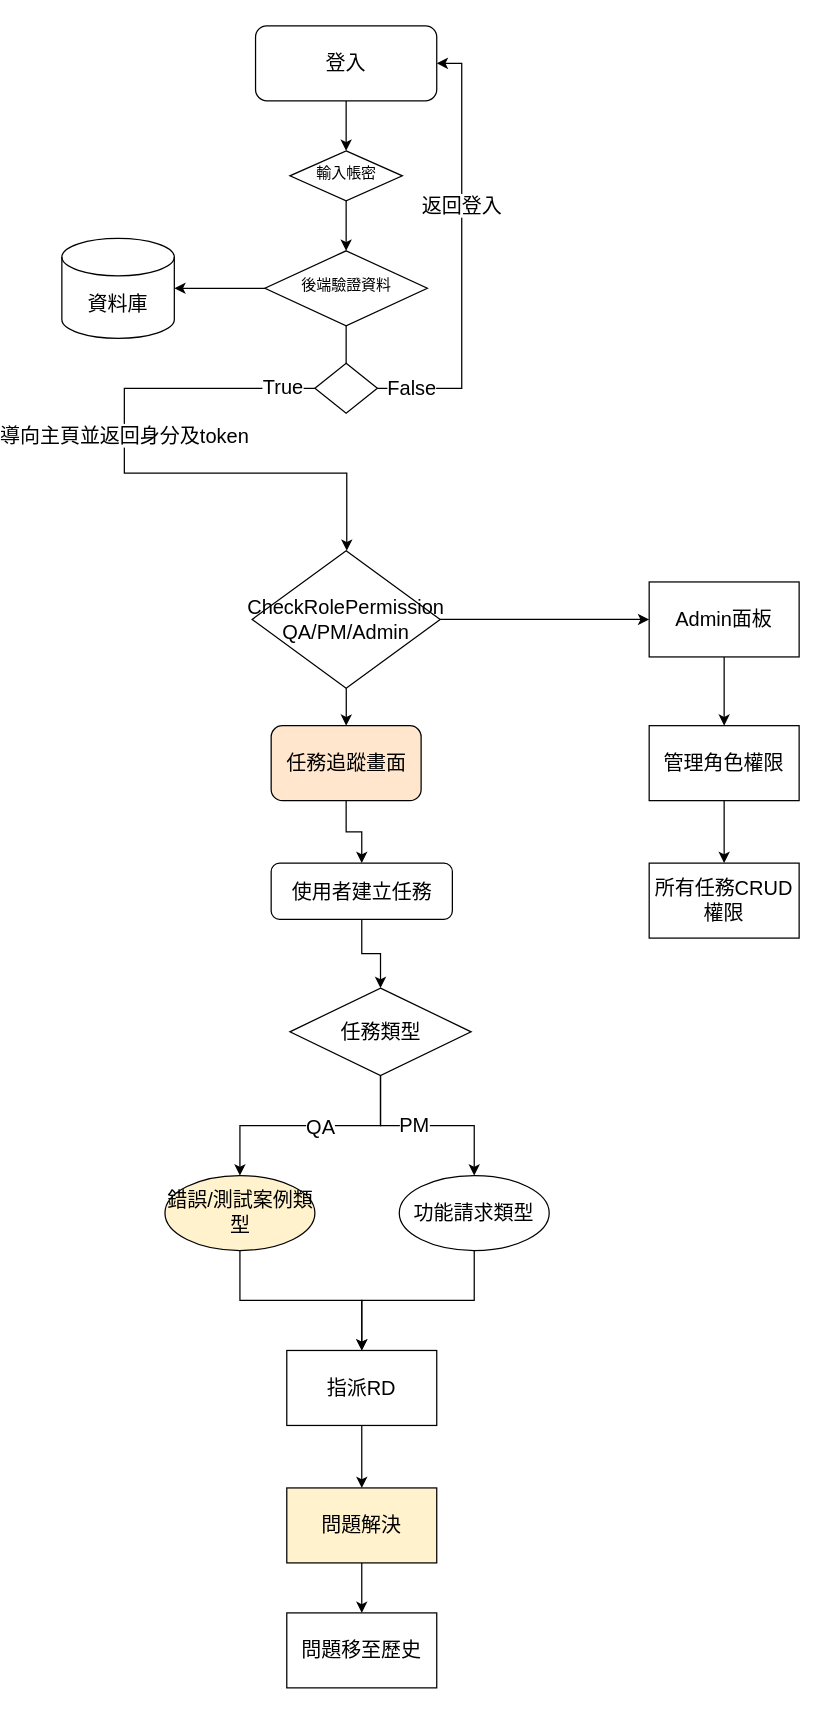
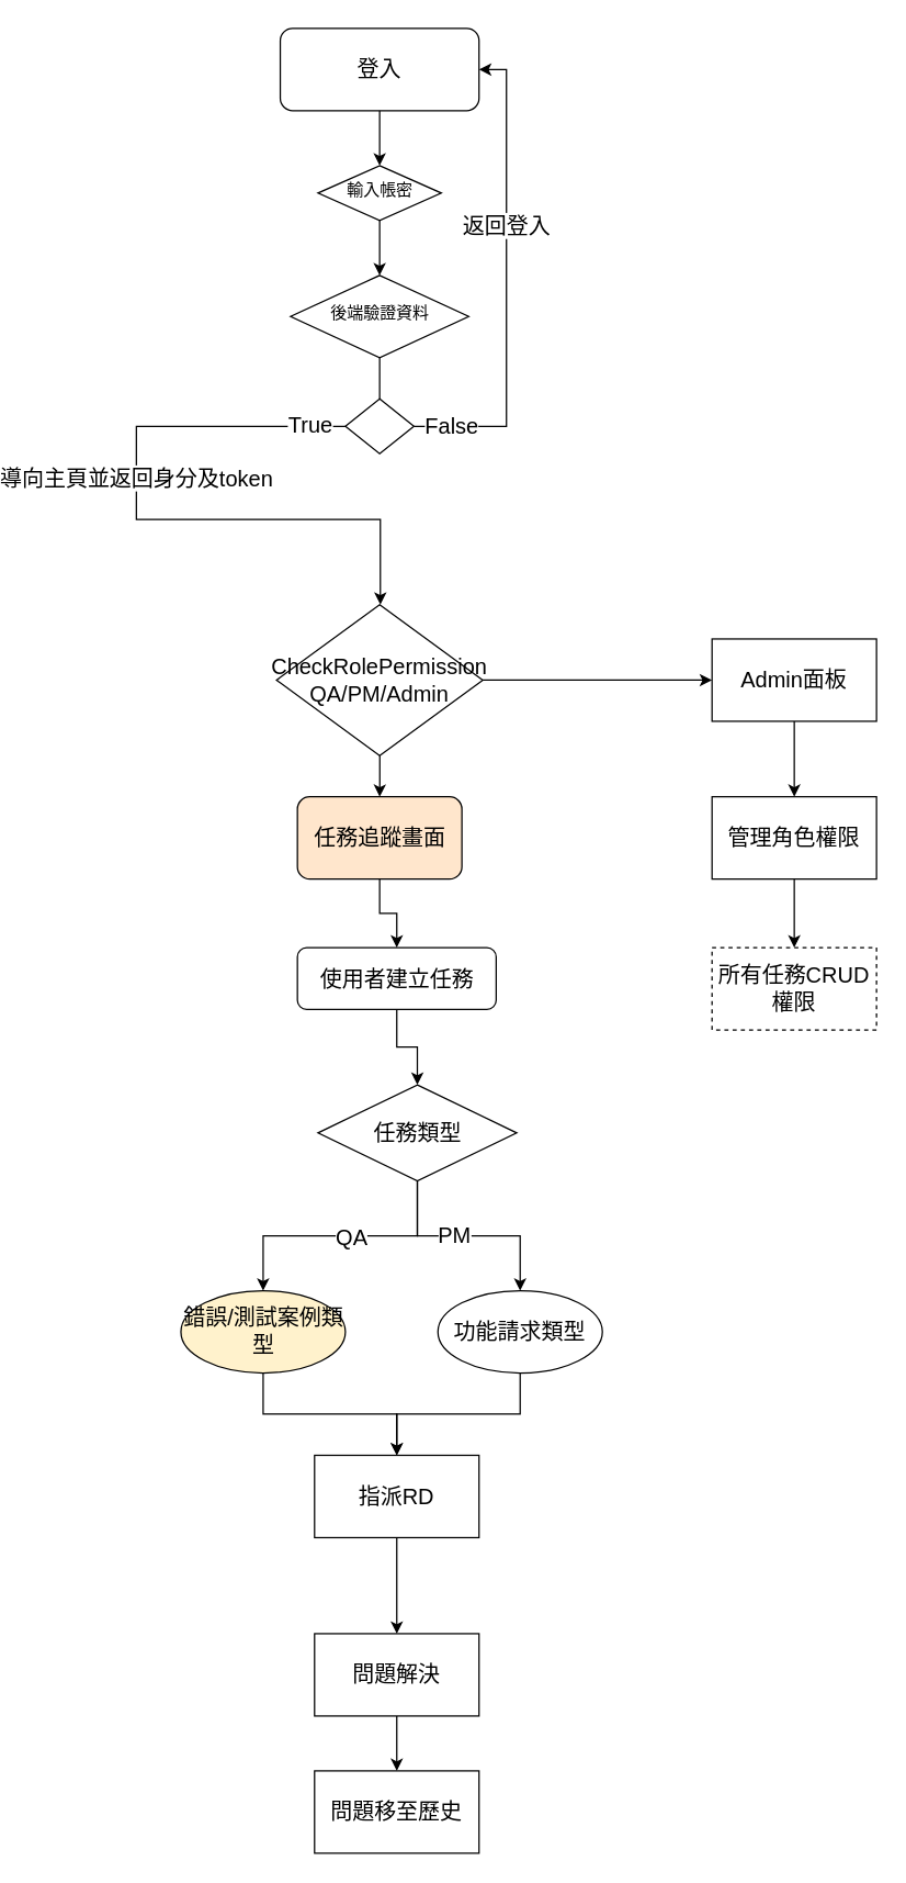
  <mxCell id="0" />
  <mxCell id="1" parent="0" />
  <mxCell id="2" value="" style="edgeStyle=orthogonalEdgeStyle;rounded=0;orthogonalLoop=1;jettySize=auto;html=1;fontSize=16;" parent="1" source="3" target="5" edge="1"><mxGeometry relative="1" as="geometry" /></mxCell>
  <mxCell id="3" value="&lt;font style=&quot;font-size: 16px&quot;&gt;登入&lt;/font&gt;" style="rounded=1;whiteSpace=wrap;html=1;fontSize=12;glass=0;strokeWidth=1;shadow=0;" parent="1" vertex="1"><mxGeometry x="175" y="20" width="145" height="60" as="geometry" /></mxCell>
  <mxCell id="4" value="" style="edgeStyle=orthogonalEdgeStyle;rounded=0;orthogonalLoop=1;jettySize=auto;html=1;fontSize=16;" parent="1" source="5" target="10" edge="1"><mxGeometry relative="1" as="geometry" /></mxCell>
  <mxCell id="5" value="輸入帳密" style="rhombus;whiteSpace=wrap;html=1;shadow=0;fontFamily=Helvetica;fontSize=12;align=center;strokeWidth=1;spacing=6;spacingTop=-4;" parent="1" vertex="1"><mxGeometry x="202.5" y="120" width="90" height="40" as="geometry" /></mxCell>
- <mxCell id="6" value="資料庫" style="shape=cylinder3;whiteSpace=wrap;html=1;boundedLbl=1;backgroundOutline=1;size=15;fontSize=16;" parent="1" vertex="1"><mxGeometry x="20" y="190" width="90" height="80" as="geometry" /></mxCell>
- <mxCell id="7" style="edgeStyle=orthogonalEdgeStyle;rounded=0;orthogonalLoop=1;jettySize=auto;html=1;entryX=1;entryY=0.5;entryDx=0;entryDy=0;entryPerimeter=0;fontSize=16;" parent="1" source="10" target="6" edge="1"><mxGeometry relative="1" as="geometry" /></mxCell>
  <mxCell id="8" value="導向主頁並返回身分及token" style="edgeStyle=orthogonalEdgeStyle;rounded=0;orthogonalLoop=1;jettySize=auto;html=1;fontSize=16;startArrow=none;" parent="1" source="15" edge="1"><mxGeometry x="-0.181" relative="1" as="geometry"><mxPoint x="248" y="440" as="targetPoint" /><Array as="points"><mxPoint x="70" y="310" /><mxPoint x="70" y="378" /><mxPoint x="248" y="378" /></Array><mxPoint y="1" as="offset" /></mxGeometry></mxCell>
  <mxCell id="9" value="True" style="edgeLabel;html=1;align=center;verticalAlign=middle;resizable=0;points=[];fontSize=16;" parent="8" vertex="1" connectable="0"><mxGeometry x="-0.881" y="-2" relative="1" as="geometry"><mxPoint x="1" as="offset" /></mxGeometry></mxCell>
  <mxCell id="10" value="後端驗證資料" style="rhombus;whiteSpace=wrap;html=1;shadow=0;fontFamily=Helvetica;fontSize=12;align=center;strokeWidth=1;spacing=6;spacingTop=-4;" parent="1" vertex="1"><mxGeometry x="182.5" y="200" width="130" height="60" as="geometry" /></mxCell>
  <mxCell id="11" value="" style="edgeStyle=orthogonalEdgeStyle;rounded=0;orthogonalLoop=1;jettySize=auto;html=1;fontSize=16;" parent="1" source="12" target="18" edge="1"><mxGeometry relative="1" as="geometry" /></mxCell>
  <mxCell id="12" value="&lt;span&gt;任務追蹤畫面&lt;/span&gt;" style="rounded=1;whiteSpace=wrap;html=1;fontSize=16;fillColor=#ffe6cc;" parent="1" vertex="1"><mxGeometry x="187.5" y="580" width="120" height="60" as="geometry" /></mxCell>
  <mxCell id="13" value="False" style="edgeStyle=orthogonalEdgeStyle;rounded=0;orthogonalLoop=1;jettySize=auto;html=1;entryX=1;entryY=0.5;entryDx=0;entryDy=0;fontSize=16;" parent="1" source="15" target="3" edge="1"><mxGeometry x="-0.842" relative="1" as="geometry"><Array as="points"><mxPoint x="340" y="310" /><mxPoint x="340" y="50" /></Array><mxPoint as="offset" /></mxGeometry></mxCell>
  <mxCell id="14" value="返回登入" style="edgeLabel;html=1;align=center;verticalAlign=middle;resizable=0;points=[];fontSize=16;" parent="13" vertex="1" connectable="0"><mxGeometry x="0.24" y="1" relative="1" as="geometry"><mxPoint y="1" as="offset" /></mxGeometry></mxCell>
  <mxCell id="15" value="" style="rhombus;whiteSpace=wrap;html=1;fontSize=16;" parent="1" vertex="1"><mxGeometry x="222.5" y="290" width="50" height="40" as="geometry" /></mxCell>
  <mxCell id="16" value="" style="edgeStyle=orthogonalEdgeStyle;rounded=0;orthogonalLoop=1;jettySize=auto;html=1;fontSize=16;endArrow=none;" parent="1" source="10" target="15" edge="1"><mxGeometry relative="1" as="geometry"><mxPoint x="247.5" y="260" as="sourcePoint" /><mxPoint x="247.5" y="425" as="targetPoint" /></mxGeometry></mxCell>
  <mxCell id="17" value="" style="edgeStyle=orthogonalEdgeStyle;rounded=0;orthogonalLoop=1;jettySize=auto;html=1;fontSize=16;" parent="1" source="18" target="26" edge="1"><mxGeometry relative="1" as="geometry" /></mxCell>
  <mxCell id="18" value="使用者建立任務" style="rounded=1;whiteSpace=wrap;html=1;fontSize=16;" parent="1" vertex="1"><mxGeometry x="187.5" y="690" width="145" height="45" as="geometry" /></mxCell>
  <mxCell id="19" value="" style="edgeStyle=orthogonalEdgeStyle;rounded=0;orthogonalLoop=1;jettySize=auto;html=1;fontSize=16;" parent="1" source="21" target="12" edge="1"><mxGeometry relative="1" as="geometry" /></mxCell>
  <mxCell id="20" value="" style="edgeStyle=orthogonalEdgeStyle;rounded=0;orthogonalLoop=1;jettySize=auto;html=1;fontSize=16;" parent="1" source="21" target="36" edge="1"><mxGeometry relative="1" as="geometry" /></mxCell>
  <mxCell id="21" value="CheckRolePermission&lt;br&gt;QA/PM/Admin" style="rhombus;whiteSpace=wrap;html=1;fontSize=16;" parent="1" vertex="1"><mxGeometry x="172.25" y="440" width="150.5" height="110" as="geometry" /></mxCell>
  <mxCell id="22" value="" style="edgeStyle=orthogonalEdgeStyle;rounded=0;orthogonalLoop=1;jettySize=auto;html=1;fontSize=16;" parent="1" source="26" target="30" edge="1"><mxGeometry relative="1" as="geometry" /></mxCell>
  <mxCell id="23" value="PM" style="edgeLabel;html=1;align=center;verticalAlign=middle;resizable=0;points=[];fontSize=16;" parent="22" vertex="1" connectable="0"><mxGeometry x="-0.154" y="1" relative="1" as="geometry"><mxPoint as="offset" /></mxGeometry></mxCell>
  <mxCell id="24" style="edgeStyle=orthogonalEdgeStyle;rounded=0;orthogonalLoop=1;jettySize=auto;html=1;entryX=0.5;entryY=0;entryDx=0;entryDy=0;fontSize=16;exitX=0.5;exitY=1;exitDx=0;exitDy=0;" parent="1" source="26" target="28" edge="1"><mxGeometry relative="1" as="geometry" /></mxCell>
  <mxCell id="25" value="QA" style="edgeLabel;html=1;align=center;verticalAlign=middle;resizable=0;points=[];fontSize=16;" parent="24" vertex="1" connectable="0"><mxGeometry x="-0.18" y="1" relative="1" as="geometry"><mxPoint x="-10" y="-1" as="offset" /></mxGeometry></mxCell>
  <mxCell id="26" value="任務類型" style="rhombus;whiteSpace=wrap;html=1;fontSize=16;" parent="1" vertex="1"><mxGeometry x="202.5" y="790" width="145" height="70" as="geometry" /></mxCell>
  <mxCell id="27" value="" style="edgeStyle=orthogonalEdgeStyle;rounded=0;orthogonalLoop=1;jettySize=auto;html=1;fontSize=16;" parent="1" source="28" target="32" edge="1"><mxGeometry relative="1" as="geometry" /></mxCell>
  <mxCell id="28" value="錯誤/測試案例類型" style="ellipse;whiteSpace=wrap;html=1;fontSize=16;fillColor=#fff2cc;" parent="1" vertex="1"><mxGeometry x="102.5" y="940" width="120" height="60" as="geometry" /></mxCell>
  <mxCell id="29" style="edgeStyle=orthogonalEdgeStyle;rounded=0;orthogonalLoop=1;jettySize=auto;html=1;entryX=0.5;entryY=0;entryDx=0;entryDy=0;fontSize=16;" parent="1" source="30" target="32" edge="1"><mxGeometry relative="1" as="geometry" /></mxCell>
  <mxCell id="30" value="功能請求類型" style="ellipse;whiteSpace=wrap;html=1;fontSize=16;" parent="1" vertex="1"><mxGeometry x="290" y="940" width="120" height="60" as="geometry" /></mxCell>
  <mxCell id="31" value="" style="edgeStyle=orthogonalEdgeStyle;rounded=0;orthogonalLoop=1;jettySize=auto;html=1;fontSize=16;" parent="1" source="32" target="34" edge="1"><mxGeometry relative="1" as="geometry" /></mxCell>
- <mxCell id="32" value="指派RD" style="whiteSpace=wrap;html=1;fontSize=16;" parent="1" vertex="1"><mxGeometry x="200" y="1080" width="120" height="60" as="geometry" /></mxCell>
+ <mxCell id="32" value="指派RD" style="whiteSpace=wrap;html=1;fontSize=16;" parent="1" vertex="1"><mxGeometry x="200" y="1060" width="120" height="60" as="geometry" /></mxCell>
  <mxCell id="33" value="" style="edgeStyle=orthogonalEdgeStyle;rounded=0;orthogonalLoop=1;jettySize=auto;html=1;fontSize=16;" parent="1" source="34" target="40" edge="1"><mxGeometry relative="1" as="geometry" /></mxCell>
- <mxCell id="34" value="問題解決" style="whiteSpace=wrap;html=1;fontSize=16;fillColor=#fff2cc;" parent="1" vertex="1"><mxGeometry x="200" y="1190" width="120" height="60" as="geometry" /></mxCell>
+ <mxCell id="34" value="問題解決" style="whiteSpace=wrap;html=1;fontSize=16;" parent="1" vertex="1"><mxGeometry x="200" y="1190" width="120" height="60" as="geometry" /></mxCell>
  <mxCell id="35" value="" style="edgeStyle=orthogonalEdgeStyle;rounded=0;orthogonalLoop=1;jettySize=auto;html=1;fontSize=16;" parent="1" source="36" target="38" edge="1"><mxGeometry relative="1" as="geometry" /></mxCell>
  <mxCell id="36" value="Admin面板" style="whiteSpace=wrap;html=1;fontSize=16;" parent="1" vertex="1"><mxGeometry x="490" y="465" width="120" height="60" as="geometry" /></mxCell>
  <mxCell id="37" value="" style="edgeStyle=orthogonalEdgeStyle;rounded=0;orthogonalLoop=1;jettySize=auto;html=1;fontSize=16;" parent="1" source="38" target="39" edge="1"><mxGeometry relative="1" as="geometry" /></mxCell>
  <mxCell id="38" value="管理角色權限" style="whiteSpace=wrap;html=1;fontSize=16;" parent="1" vertex="1"><mxGeometry x="490" y="580" width="120" height="60" as="geometry" /></mxCell>
- <mxCell id="39" value="所有任務CRUD權限" style="whiteSpace=wrap;html=1;fontSize=16;" parent="1" vertex="1"><mxGeometry x="490" y="690" width="120" height="60" as="geometry" /></mxCell>
+ <mxCell id="39" value="所有任務CRUD權限" style="whiteSpace=wrap;html=1;fontSize=16;dashed=1;" parent="1" vertex="1"><mxGeometry x="490" y="690" width="120" height="60" as="geometry" /></mxCell>
  <mxCell id="40" value="問題移至歷史" style="whiteSpace=wrap;html=1;fontSize=16;" parent="1" vertex="1"><mxGeometry x="200" y="1290" width="120" height="60" as="geometry" /></mxCell>
